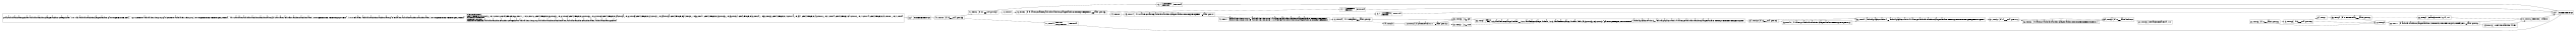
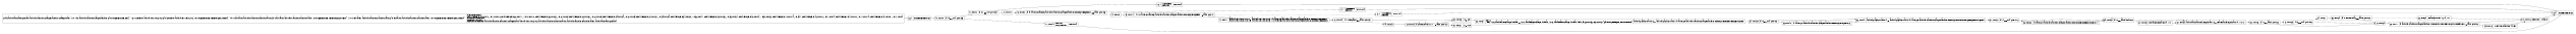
  digraph {
    fontname="DejaVu Serif"
    rankdir=LR
    node [fontname="DejaVu Serif" shape=record]
    edge [arrowhead=onormal fontname="DejaVu Serif"]
    n1 [label="{38\:\ ?|MTH_ENTER_BLOCK\l}"]
    n2 [label="{40\:\ 0x0000|if (r9 == null) goto L35\l}"]
    n3 [label="{41\:\ 0x0002|if (r10 == null) goto L34\l}"]
    n4 [label="{71\:\ 0x0079|RETURN\lORIG_RETURN\l|return null\l}"]
    n5 [label="{42\:\ 0x0004}"]
    n6 [label="{73\:\ ?|SYNTHETIC\lRETURN\l|return null\l}"]
    n7 [label="{39\:\ ?|MTH_EXIT_BLOCK\l}"]
    n8 [label="{43\:\ 0x000c|if (r9.values.containsKey(androidx.transition.ChangeTransform.PROPNAME_PARENT) == false) goto L33\l}"]
    n9 [label="{44\:\ 0x000e}"]
    n10 [label="{74\:\ ?|SYNTHETIC\lRETURN\l|return null\l}"]
    n11 [label="{45\:\ 0x0014|if (r10.values.containsKey(androidx.transition.ChangeTransform.PROPNAME_PARENT) != false) goto L7\l}"]
    n12 [label="{47\:\ 0x0017|android.view.ViewGroup r0 = (android.view.ViewGroup) r9.values.get(androidx.transition.ChangeTransform.PROPNAME_PARENT)\landroid.view.ViewGroup r1 = (android.view.ViewGroup) r10.values.get(androidx.transition.ChangeTransform.PROPNAME_PARENT)\l}"]
    n13 [label="{75\:\ ?|SYNTHETIC\lRETURN\l|return null\l}"]
    n14 [label="{48\:\ 0x0029|if (r7.mReparent == false) goto L31\l}"]
    n15 [label="{49\:\ 0x002b}"]
    n16 [label="{52\:\ 0x0033|r2 = get\l}"]
    n17 [label="{50\:\ 0x002f|if (parentsMatch(r0, r1) != false) goto L31\l}"]
    n18 [label="{53\:\ 0x0034|PHI: r2 \l  PHI: (r2v3 'handleParentChange' boolean) = (r2v2 'handleParentChange' boolean), (r2v5 'handleParentChange' boolean) binds: [B:52:0x0033, B:51:0x0031] A[DONT_GENERATE, DONT_INLINE]\l|android.graphics.Matrix r3 = (android.graphics.Matrix) r9.values.get(androidx.transition.ChangeTransform.PROPNAME_INTERMEDIATE_MATRIX)\l}"]
    n19 [label="{51\:\ 0x0031|r2 = true\l}"]
    n20 [label="{54\:\ 0x003e|if (r3 == null) goto L15\l}"]
    n21 [label="{55\:\ 0x0040|r9.values.put(androidx.transition.ChangeTransform.PROPNAME_MATRIX, r3)\l}"]
    n22 [label="{56\:\ 0x0047|android.graphics.Matrix r4 = (android.graphics.Matrix) r9.values.get(androidx.transition.ChangeTransform.PROPNAME_INTERMEDIATE_PARENT_MATRIX)\l}"]
    n23 [label="{57\:\ 0x0051|if (r4 == null) goto L18\l}"]
    n24 [label="{58\:\ 0x0053|r9.values.put(androidx.transition.ChangeTransform.PROPNAME_PARENT_MATRIX, r4)\l}"]
    n25 [label="{59\:\ 0x005a|if (r2 == false) binds L20\l}"]
    n26 [label="{60\:\ 0x005c|setMatricesForParent(r9, r10)\l}"]
+   n27 [label="{61\:\ 0x005f|android.animation.ObjectAnimator r5 = createTransformAnimator(r9, r10, r2)\l}"]
    n28 [label="{62\:\ 0x0063|if (r2 == false) goto L28\l}"]
    n29 [label="{63\:\ 0x0065|if (r5 == null) goto L28\l}"]
    n30 [label="{67\:\ 0x006f}"]
    n31 [label="{64\:\ 0x0067}"]
    n32 [label="{68\:\ 0x0071|if (androidx.transition.ChangeTransform.SUPPORTS_VIEW_REMOVAL_SUPPRESSION != false) goto L26\l}"]
    n33 [label="{65\:\ 0x0069|if (r7.mUseOverlay == false) goto L28\l}"]
    n34 [label="{66\:\ 0x006b|createGhostView(r8, r9, r10)\l}"]
    n35 [label="{70\:\ 0x0078|RETURN\l|public r5\l}"]
    n36 [label="{69\:\ 0x0073|r0.endViewTransition(r9.view)\l}"]
    n37 [label="{public android.animation.Animator androidx.transition.ChangeTransform.createAnimator((r7v0 'this' androidx.transition.ChangeTransform A[IMMUTABLE_TYPE, THIS]), (r8v0 'sceneRoot' android.view.ViewGroup A[D('sceneRoot' android.view.ViewGroup), IMMUTABLE_TYPE, METHOD_ARGUMENT]), (r9v0 'startValues' androidx.transition.TransitionValues A[D('startValues' androidx.transition.TransitionValues), IMMUTABLE_TYPE, METHOD_ARGUMENT]), (r10v0 'endValues' androidx.transition.TransitionValues A[D('endValues' androidx.transition.TransitionValues), IMMUTABLE_TYPE, METHOD_ARGUMENT]))  | USE_LINES_HINTS\lCROSS_EDGE: B:69:0x0073 \-\> B:70:0x0078, CROSS_EDGE: B:68:0x0071 \-\> B:70:0x0078, CROSS_EDGE: B:63:0x0065 \-\> B:67:0x006f, CROSS_EDGE: B:62:0x0063 \-\> B:67:0x006f, CROSS_EDGE: B:59:0x005a \-\> B:61:0x005f, CROSS_EDGE: B:57:0x0051 \-\> B:59:0x005a, CROSS_EDGE: B:54:0x003e \-\> B:56:0x0047, CROSS_EDGE: B:52:0x0033 \-\> B:53:0x0034, CROSS_EDGE: B:48:0x0029 \-\> B:52:0x0033, CROSS_EDGE: B:72:0x007a \-\> B:39:?, CROSS_EDGE: B:43:0x000c \-\> B:71:0x0079, CROSS_EDGE: B:41:0x0002 \-\> B:71:0x0079, CROSS_EDGE: B:40:0x0000 \-\> B:71:0x0079\lINLINE_NOT_NEEDED\lTYPE_VARS: EMPTY\lMETHOD_OVERRIDE: [androidx.transition.Transition.createAnimator(android.view.ViewGroup, androidx.transition.TransitionValues, androidx.transition.TransitionValues):android.animation.Animator]\l}"]
    n1 -> n2
    n2 -> n3 [style=solid]
    n2 -> n4
    n3 -> n5 [style=dashed]
    n3 -> n6
    n4 -> n7
    n5 -> n8 [arrowhead=diamond]
    n6 -> n7
    n8 -> n9 [style=dashed]
    n8 -> n10
    n9 -> n11 [style=dashed]
    n10 -> n7
    n11 -> n12
    n11 -> n13 [arrowhead=diamond style=dashed]
    n12 -> n14 [arrowhead=diamond]
    n13 -> n7
    n14 -> n15 [arrowhead=diamond style=dashed]
    n14 -> n16 [arrowhead=diamond]
    n15 -> n17
    n16 -> n18
    n17 -> n16
    n17 -> n19 [arrowhead=diamond style=dashed]
    n18 -> n20
    n19 -> n18
    n20 -> n21 [style=dashed]
    n20 -> n22 [arrowhead=diamond]
    n21 -> n22
    n22 -> n23 [arrowhead=diamond]
    n23 -> n24 [arrowhead=diamond style=dashed]
    n23 -> n25 [arrowhead=diamond]
    n24 -> n25
    n25 -> n26 [style=dashed]
+   n25 -> n27 [arrowhead=diamond]
+   n26 -> n27 [arrowhead=diamond]
+   n27 -> n28 [arrowhead=diamond]
    n28 -> n29 [arrowhead=diamond style=dashed]
    n28 -> n30 [arrowhead=diamond]
    n29 -> n30
    n29 -> n31 [arrowhead=diamond style=dashed]
    n30 -> n32
    n31 -> n33
    n32 -> n35
    n32 -> n36 [style=dashed]
    n33 -> n30
    n33 -> n34 [style=dashed]
    n34 -> n35 [arrowhead=diamond]
    n35 -> n7 [arrowhead=diamond]
    n36 -> n35 [arrowhead=diamond]
    n37 -> n1
  }
